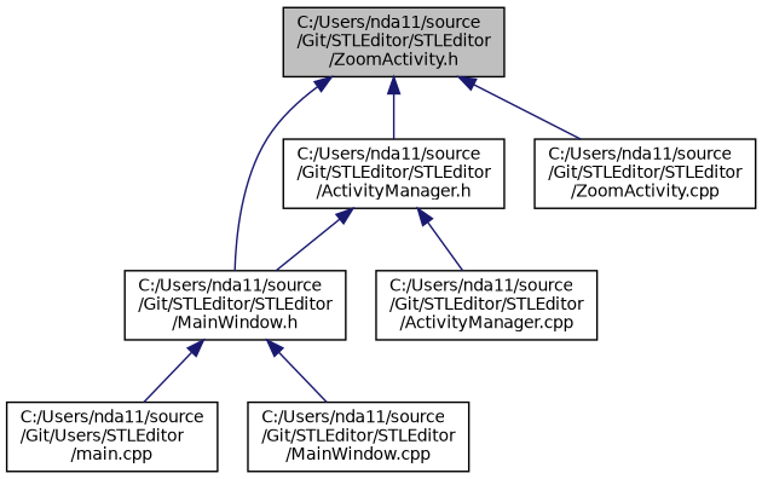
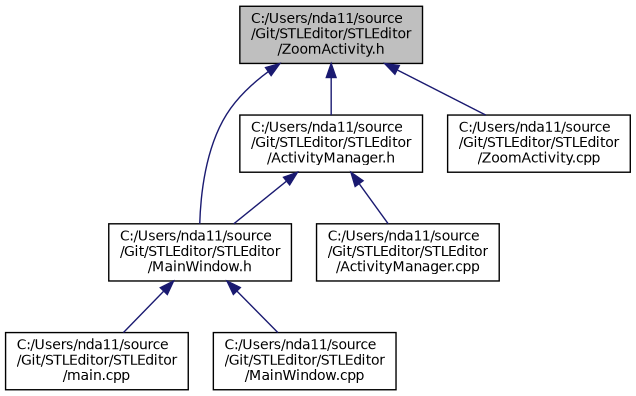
  digraph {
    node [color=black fillcolor=white fontname=Helvetica fontsize=10 shape=record style=filled]
    edge [color=midnightblue dir=back fontname=Helvetica fontsize=10 labelfontname=Helvetica labelfontsize=10 style=solid]
    n1 [fillcolor=grey75 fontcolor=black height=0.2 label="C:/Users/nda11/source\l/Git/STLEditor/STLEditor\l/ZoomActivity.h" width=0.4]
    n2 [height=0.2 label="C:/Users/nda11/source\l/Git/STLEditor/STLEditor\l/ActivityManager.h" width=0.4]
    n3 [height=0.2 label="C:/Users/nda11/source\l/Git/STLEditor/STLEditor\l/MainWindow.h" width=0.4]
    n4 [height=0.2 label="C:/Users/nda11/source\l/Git/STLEditor/STLEditor\l/ZoomActivity.cpp" width=0.4]
    n5 [height=0.2 label="C:/Users/nda11/source\l/Git/STLEditor/STLEditor\l/ActivityManager.cpp" width=0.4]
-   n6 [height=0.2 label="C:/Users/nda11/source\l/Git/Users/STLEditor\l/main.cpp" width=0.4]
+   n6 [height=0.2 label="C:/Users/nda11/source\l/Git/STLEditor/STLEditor\l/main.cpp" width=0.4]
    n7 [height=0.2 label="C:/Users/nda11/source\l/Git/STLEditor/STLEditor\l/MainWindow.cpp" width=0.4]
    n1 -> n2
    n1 -> n3
    n1 -> n4
    n2 -> n3
    n2 -> n5
    n3 -> n6
    n3 -> n7
  }
